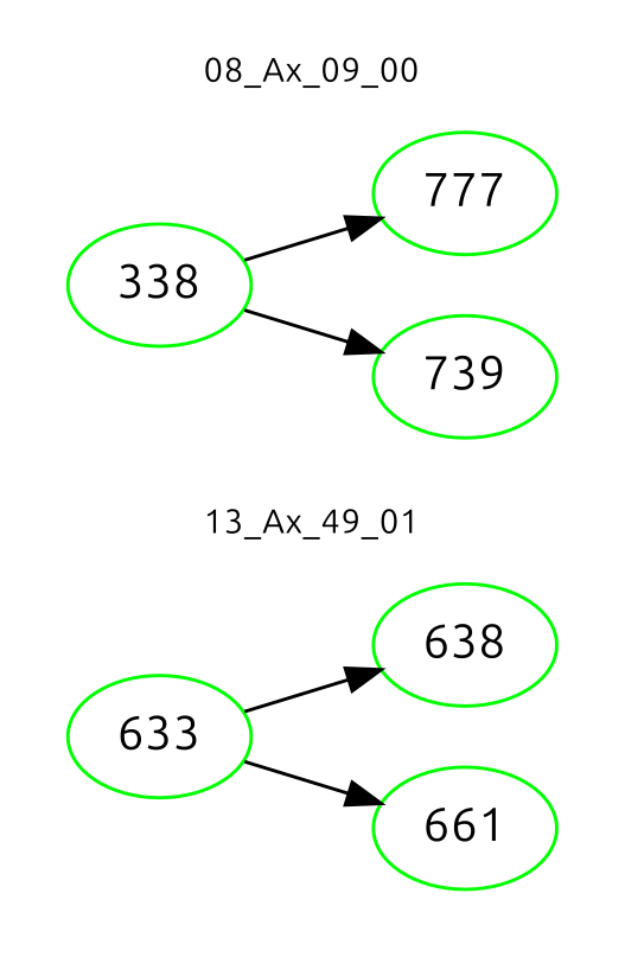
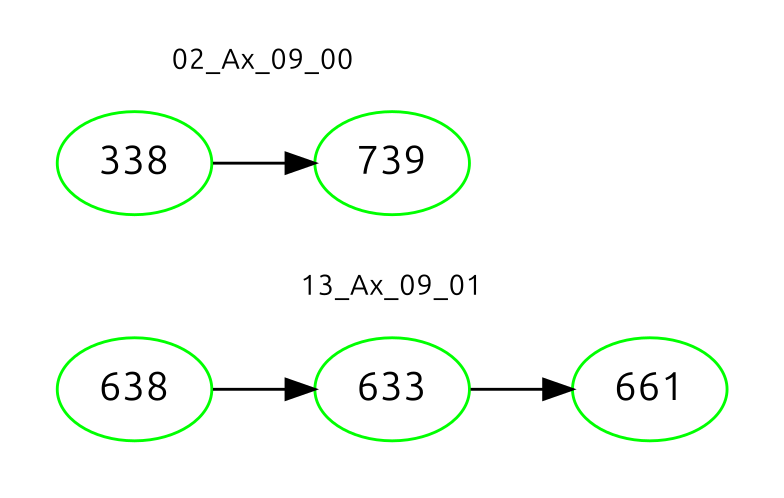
  digraph {
    fontname=Ubuntu
    rankdir=LR
    node [color=green fontname=Ubuntu]
    edge [color=black fontname=Ubuntu]
    n1 [label=633]
    n2 [label=661]
    n3 [label=638]
    n4 [label=338]
    n5 [label=739]
-   n6 [label=777]
    subgraph cluster_1 {
      color=white
      fontsize=10
-     label="13_Ax_49_01"
+     label="13_Ax_09_01"
      n1
      n2
      n3
    }
    subgraph cluster_2 {
      color=white
      fontsize=10
-     label="08_Ax_09_00"
+     label="02_Ax_09_00"
      n4
      n5
-     n6
    }
    n1 -> n2
-   n1 -> n3
+   n3 -> n1
    n4 -> n5
-   n4 -> n6
  }
